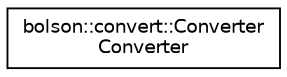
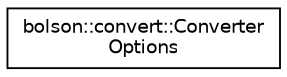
  digraph {
    rankdir=LR
-   n1 [color=black fillcolor=white fontname=Helvetica fontsize=10 height=0.2 label="bolson::convert::Converter\lConverter" shape=record style=filled width=0.4]
+   n1 [color=black fillcolor=white fontname=Helvetica fontsize=10 height=0.2 label="bolson::convert::Converter\lOptions" shape=record style=filled width=0.4]
  }
